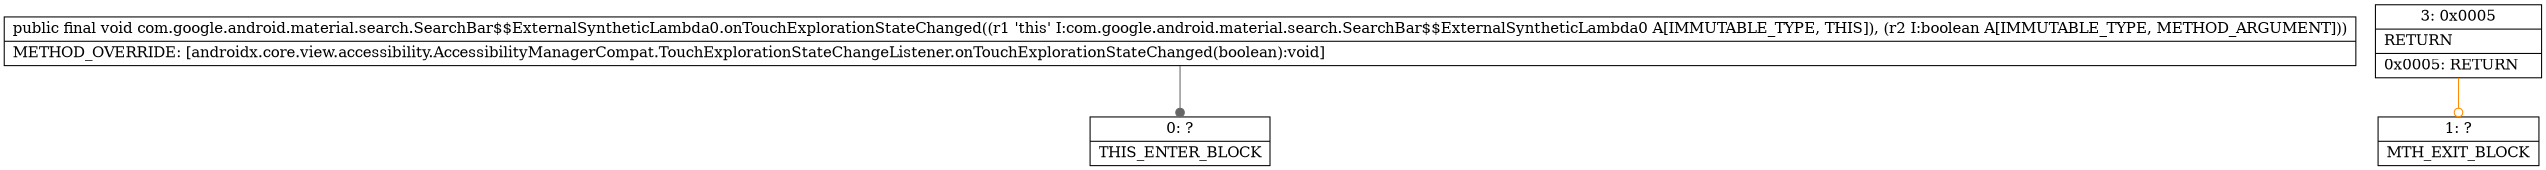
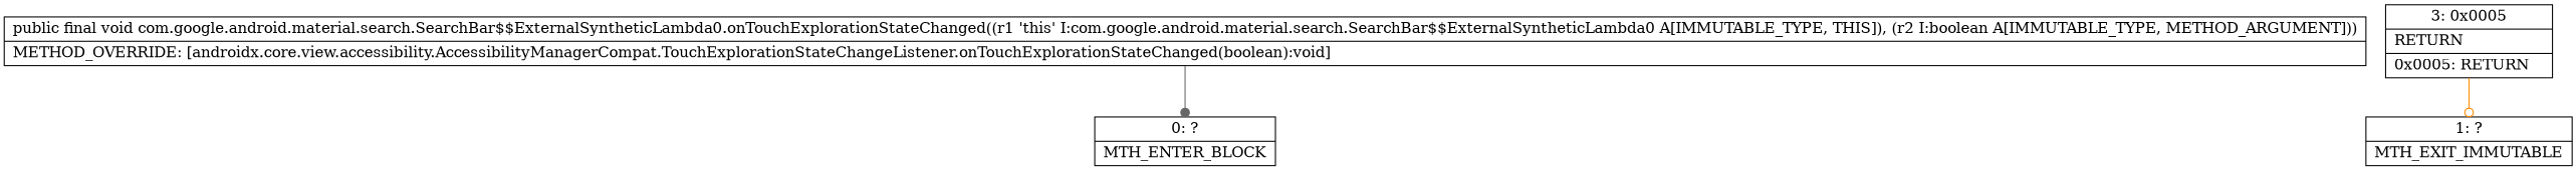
  digraph {
    node [shape=record]
-   n1 [label="{0\:\ ?|THIS_ENTER_BLOCK\l}"]
+   n1 [label="{0\:\ ?|MTH_ENTER_BLOCK\l}"]
    n2 [label="{3\:\ 0x0005|RETURN\l|0x0005: RETURN   \l}"]
-   n3 [label="{1\:\ ?|MTH_EXIT_BLOCK\l}"]
+   n3 [label="{1\:\ ?|MTH_EXIT_IMMUTABLE\l}"]
    n4 [label="{public final void com.google.android.material.search.SearchBar$$ExternalSyntheticLambda0.onTouchExplorationStateChanged((r1 'this' I:com.google.android.material.search.SearchBar$$ExternalSyntheticLambda0 A[IMMUTABLE_TYPE, THIS]), (r2 I:boolean A[IMMUTABLE_TYPE, METHOD_ARGUMENT]))  | METHOD_OVERRIDE: [androidx.core.view.accessibility.AccessibilityManagerCompat.TouchExplorationStateChangeListener.onTouchExplorationStateChanged(boolean):void]\l}"]
    n2 -> n3 [arrowhead=odot color=darkorange]
    n4 -> n1 [arrowhead=dot color=gray40]
  }
